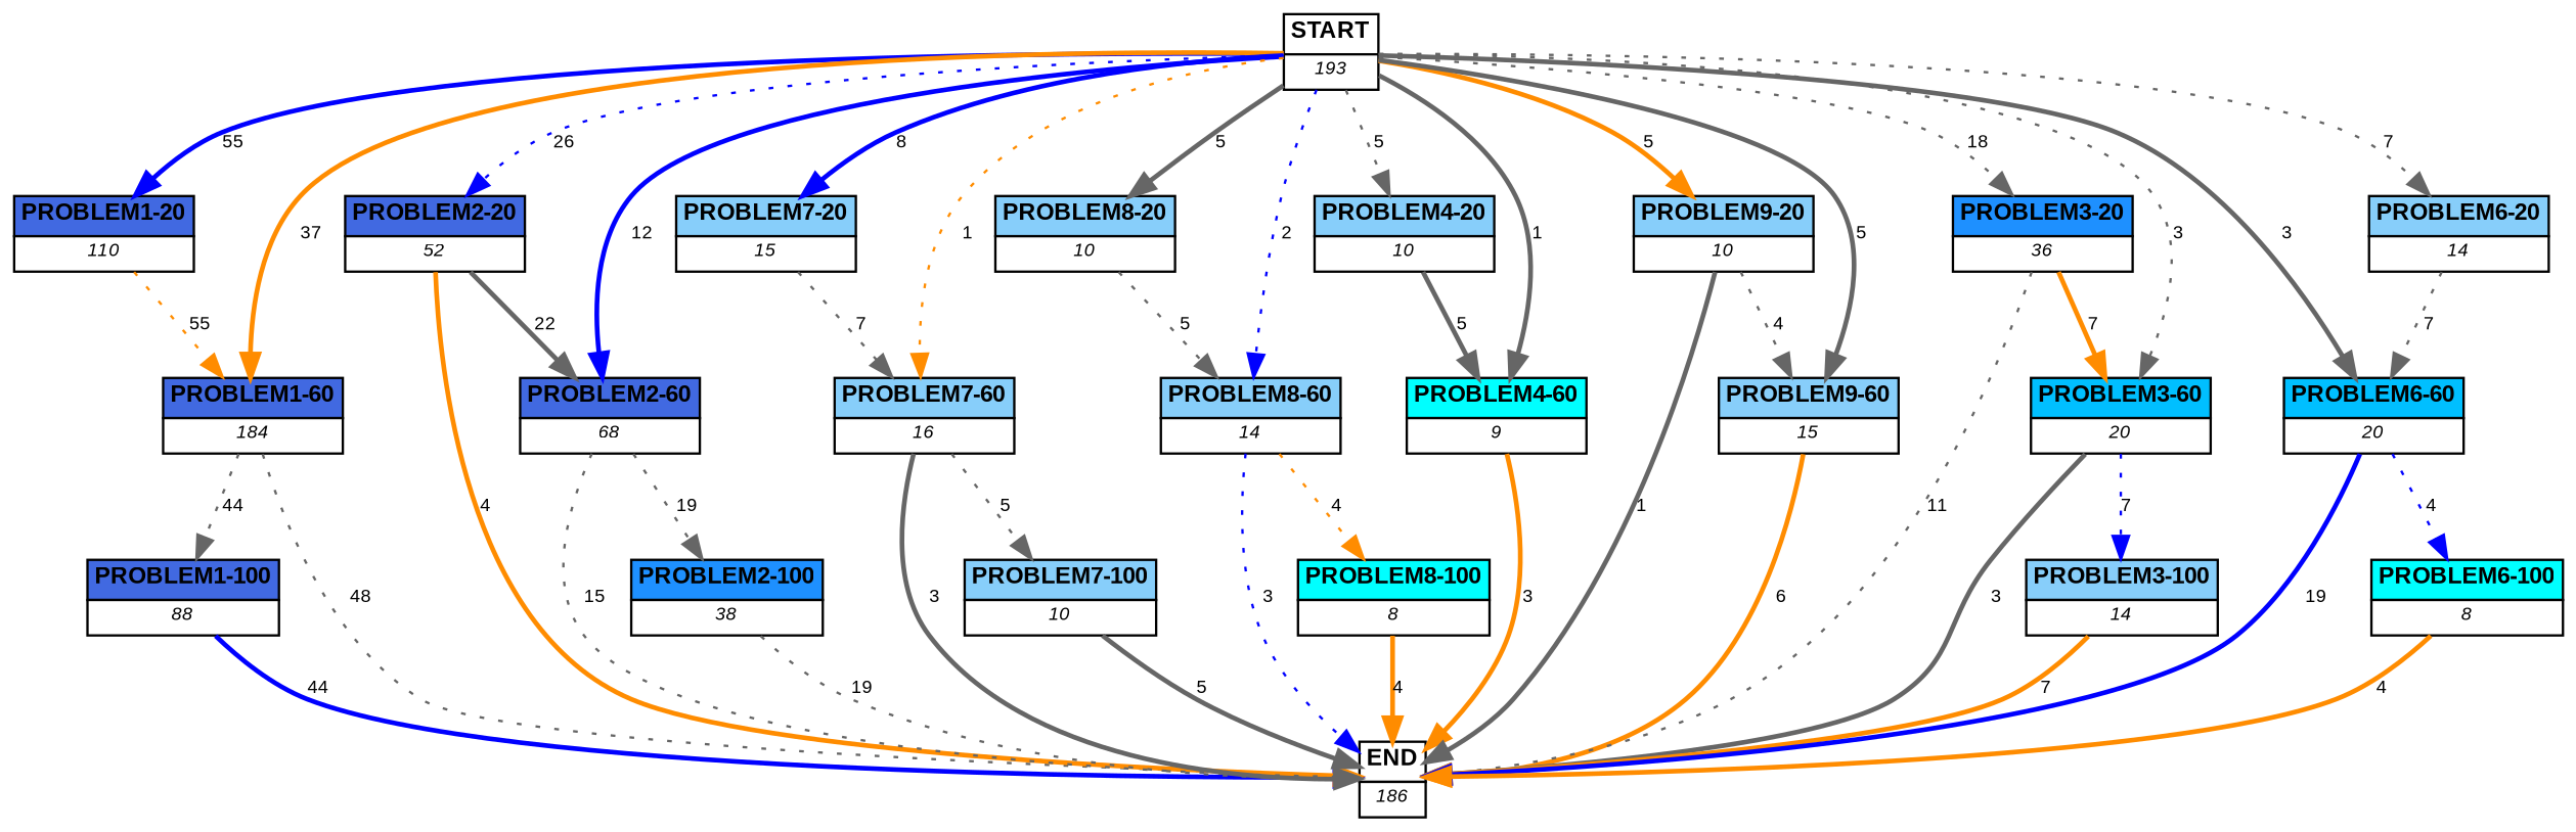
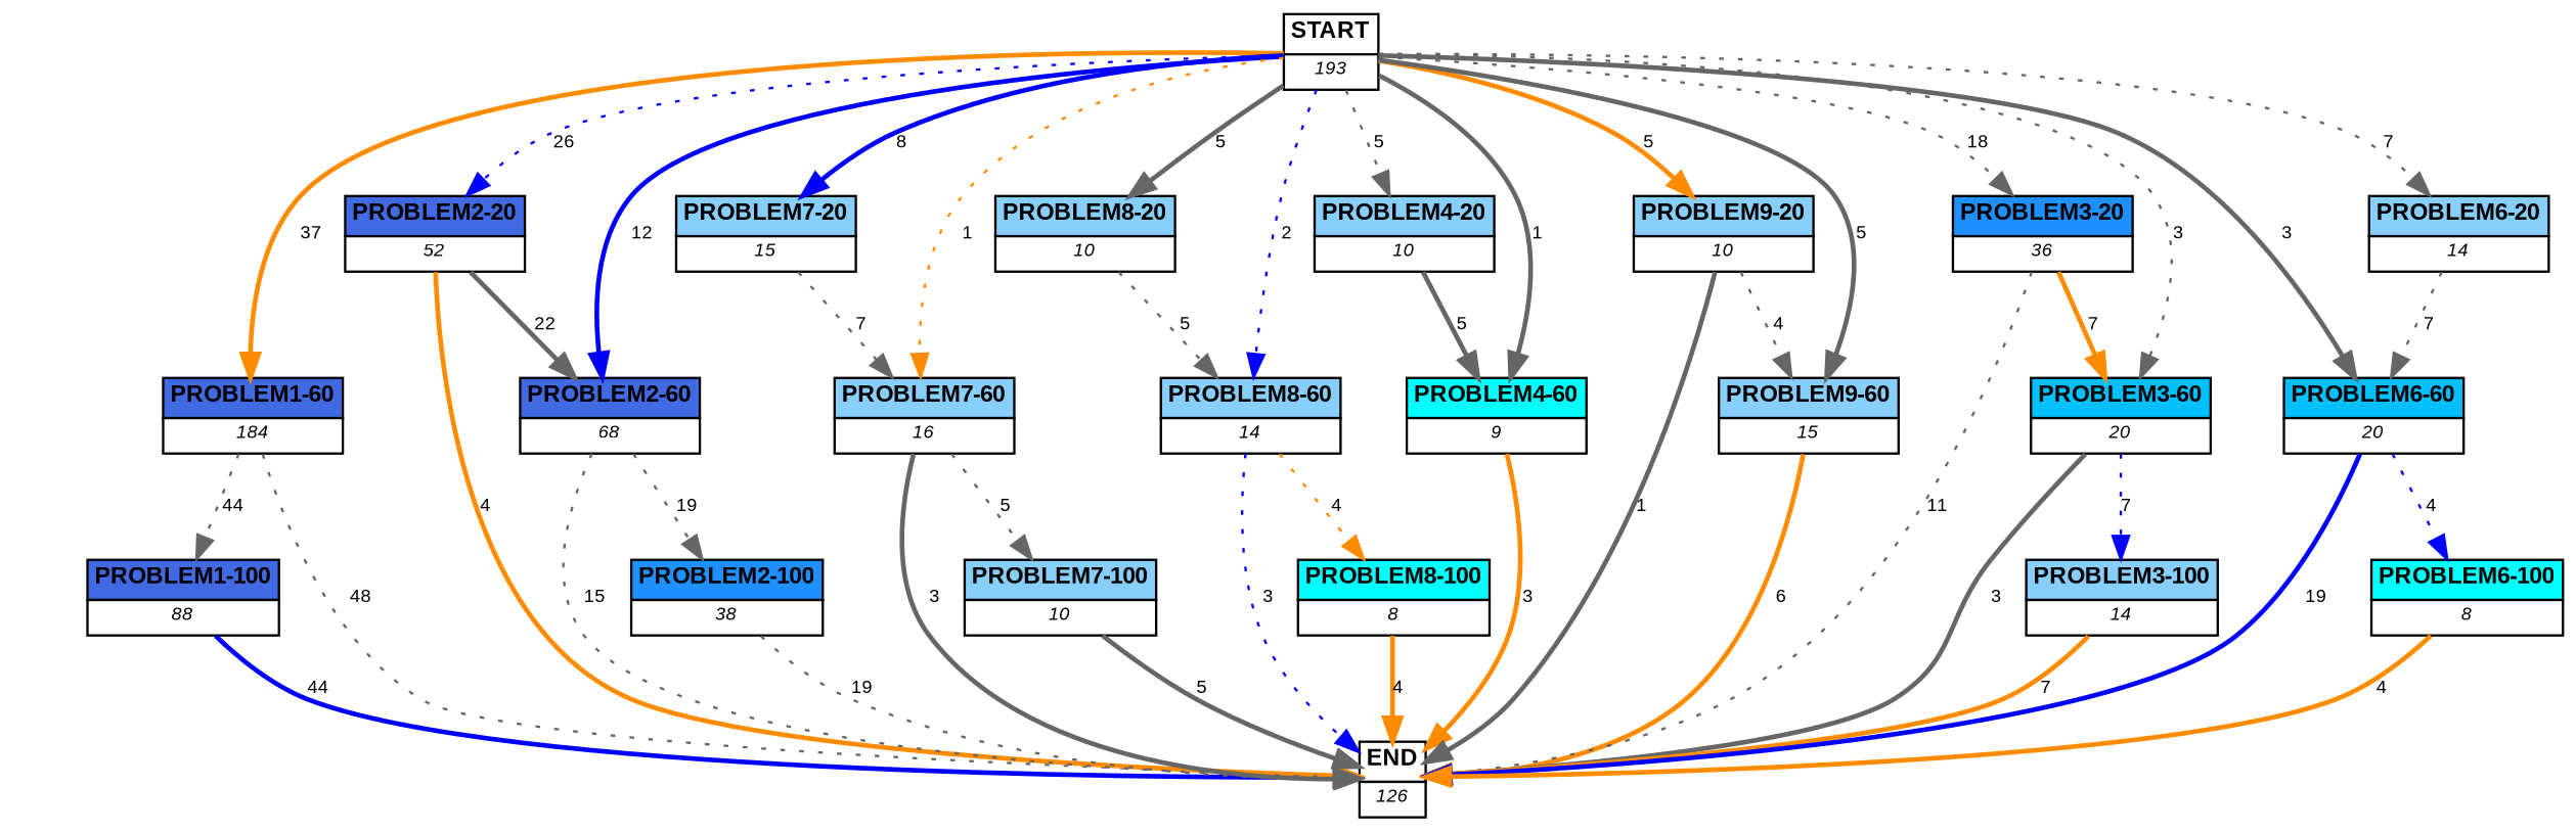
  digraph {
    node [shape=plain]
    edge [color=gray40 fontname=Arial fontsize=8 labelfloat=false style=bold]
-   n1 [label=<<table border="0" cellborder="1" cellspacing="0"><tr><td bgcolor="royalblue"><FONT face="Arial" POINT-SIZE="10"><b>PROBLEM1-20</b></FONT></td></tr><tr><td bgcolor="white"><FONT face="Arial" POINT-SIZE="8"><i>110</i></FONT></td></tr></table>>]
    n2 [label=<<table border="0" cellborder="1" cellspacing="0"><tr><td bgcolor="royalblue"><FONT face="Arial" POINT-SIZE="10"><b>PROBLEM1-60</b></FONT></td></tr><tr><td bgcolor="white"><FONT face="Arial" POINT-SIZE="8"><i>184</i></FONT></td></tr></table>>]
    n3 [label=<<table border="0" cellborder="1" cellspacing="0"><tr><td bgcolor="royalblue"><FONT face="Arial" POINT-SIZE="10"><b>PROBLEM1-100</b></FONT></td></tr><tr><td bgcolor="white"><FONT face="Arial" POINT-SIZE="8"><i>88</i></FONT></td></tr></table>>]
-   n4 [label=<<table border="0" cellborder="1" cellspacing="0"><tr><td bgcolor="white"><FONT face="Arial" POINT-SIZE="10"><b>END</b></FONT></td></tr><tr><td bgcolor="white"><FONT face="Arial" POINT-SIZE="8"><i>186</i></FONT></td></tr></table>>]
+   n4 [label=<<table border="0" cellborder="1" cellspacing="0"><tr><td bgcolor="white"><FONT face="Arial" POINT-SIZE="10"><b>END</b></FONT></td></tr><tr><td bgcolor="white"><FONT face="Arial" POINT-SIZE="8"><i>126</i></FONT></td></tr></table>>]
    n5 [label=<<table border="0" cellborder="1" cellspacing="0"><tr><td bgcolor="royalblue"><FONT face="Arial" POINT-SIZE="10"><b>PROBLEM2-20</b></FONT></td></tr><tr><td bgcolor="white"><FONT face="Arial" POINT-SIZE="8"><i>52</i></FONT></td></tr></table>>]
    n6 [label=<<table border="0" cellborder="1" cellspacing="0"><tr><td bgcolor="royalblue"><FONT face="Arial" POINT-SIZE="10"><b>PROBLEM2-60</b></FONT></td></tr><tr><td bgcolor="white"><FONT face="Arial" POINT-SIZE="8"><i>68</i></FONT></td></tr></table>>]
    n7 [label=<<table border="0" cellborder="1" cellspacing="0"><tr><td bgcolor="dodgerblue"><FONT face="Arial" POINT-SIZE="10"><b>PROBLEM2-100</b></FONT></td></tr><tr><td bgcolor="white"><FONT face="Arial" POINT-SIZE="8"><i>38</i></FONT></td></tr></table>>]
    n8 [label=<<table border="0" cellborder="1" cellspacing="0"><tr><td bgcolor="lightskyblue"><FONT face="Arial" POINT-SIZE="10"><b>PROBLEM7-20</b></FONT></td></tr><tr><td bgcolor="white"><FONT face="Arial" POINT-SIZE="8"><i>15</i></FONT></td></tr></table>>]
    n9 [label=<<table border="0" cellborder="1" cellspacing="0"><tr><td bgcolor="lightskyblue"><FONT face="Arial" POINT-SIZE="10"><b>PROBLEM7-60</b></FONT></td></tr><tr><td bgcolor="white"><FONT face="Arial" POINT-SIZE="8"><i>16</i></FONT></td></tr></table>>]
    n10 [label=<<table border="0" cellborder="1" cellspacing="0"><tr><td bgcolor="lightskyblue"><FONT face="Arial" POINT-SIZE="10"><b>PROBLEM7-100</b></FONT></td></tr><tr><td bgcolor="white"><FONT face="Arial" POINT-SIZE="8"><i>10</i></FONT></td></tr></table>>]
    n11 [label=<<table border="0" cellborder="1" cellspacing="0"><tr><td bgcolor="lightskyblue"><FONT face="Arial" POINT-SIZE="10"><b>PROBLEM8-20</b></FONT></td></tr><tr><td bgcolor="white"><FONT face="Arial" POINT-SIZE="8"><i>10</i></FONT></td></tr></table>>]
    n12 [label=<<table border="0" cellborder="1" cellspacing="0"><tr><td bgcolor="lightskyblue"><FONT face="Arial" POINT-SIZE="10"><b>PROBLEM8-60</b></FONT></td></tr><tr><td bgcolor="white"><FONT face="Arial" POINT-SIZE="8"><i>14</i></FONT></td></tr></table>>]
    n13 [label=<<table border="0" cellborder="1" cellspacing="0"><tr><td bgcolor="aqua"><FONT face="Arial" POINT-SIZE="10"><b>PROBLEM8-100</b></FONT></td></tr><tr><td bgcolor="white"><FONT face="Arial" POINT-SIZE="8"><i>8</i></FONT></td></tr></table>>]
    n14 [label=<<table border="0" cellborder="1" cellspacing="0"><tr><td bgcolor="lightskyblue"><FONT face="Arial" POINT-SIZE="10"><b>PROBLEM4-20</b></FONT></td></tr><tr><td bgcolor="white"><FONT face="Arial" POINT-SIZE="8"><i>10</i></FONT></td></tr></table>>]
    n15 [label=<<table border="0" cellborder="1" cellspacing="0"><tr><td bgcolor="aqua"><FONT face="Arial" POINT-SIZE="10"><b>PROBLEM4-60</b></FONT></td></tr><tr><td bgcolor="white"><FONT face="Arial" POINT-SIZE="8"><i>9</i></FONT></td></tr></table>>]
    n16 [label=<<table border="0" cellborder="1" cellspacing="0"><tr><td bgcolor="lightskyblue"><FONT face="Arial" POINT-SIZE="10"><b>PROBLEM9-20</b></FONT></td></tr><tr><td bgcolor="white"><FONT face="Arial" POINT-SIZE="8"><i>10</i></FONT></td></tr></table>>]
    n17 [label=<<table border="0" cellborder="1" cellspacing="0"><tr><td bgcolor="lightskyblue"><FONT face="Arial" POINT-SIZE="10"><b>PROBLEM9-60</b></FONT></td></tr><tr><td bgcolor="white"><FONT face="Arial" POINT-SIZE="8"><i>15</i></FONT></td></tr></table>>]
    n18 [label=<<table border="0" cellborder="1" cellspacing="0"><tr><td bgcolor="dodgerblue"><FONT face="Arial" POINT-SIZE="10"><b>PROBLEM3-20</b></FONT></td></tr><tr><td bgcolor="white"><FONT face="Arial" POINT-SIZE="8"><i>36</i></FONT></td></tr></table>>]
    n19 [label=<<table border="0" cellborder="1" cellspacing="0"><tr><td bgcolor="deepskyblue"><FONT face="Arial" POINT-SIZE="10"><b>PROBLEM3-60</b></FONT></td></tr><tr><td bgcolor="white"><FONT face="Arial" POINT-SIZE="8"><i>20</i></FONT></td></tr></table>>]
    n20 [label=<<table border="0" cellborder="1" cellspacing="0"><tr><td bgcolor="lightskyblue"><FONT face="Arial" POINT-SIZE="10"><b>PROBLEM3-100</b></FONT></td></tr><tr><td bgcolor="white"><FONT face="Arial" POINT-SIZE="8"><i>14</i></FONT></td></tr></table>>]
    n21 [label=<<table border="0" cellborder="1" cellspacing="0"><tr><td bgcolor="deepskyblue"><FONT face="Arial" POINT-SIZE="10"><b>PROBLEM6-60</b></FONT></td></tr><tr><td bgcolor="white"><FONT face="Arial" POINT-SIZE="8"><i>20</i></FONT></td></tr></table>>]
    n22 [label=<<table border="0" cellborder="1" cellspacing="0"><tr><td bgcolor="aqua"><FONT face="Arial" POINT-SIZE="10"><b>PROBLEM6-100</b></FONT></td></tr><tr><td bgcolor="white"><FONT face="Arial" POINT-SIZE="8"><i>8</i></FONT></td></tr></table>>]
    n23 [label=<<table border="0" cellborder="1" cellspacing="0"><tr><td bgcolor="lightskyblue"><FONT face="Arial" POINT-SIZE="10"><b>PROBLEM6-20</b></FONT></td></tr><tr><td bgcolor="white"><FONT face="Arial" POINT-SIZE="8"><i>14</i></FONT></td></tr></table>>]
    n24 [label=<<table border="0" cellborder="1" cellspacing="0"><tr><td bgcolor="white"><FONT face="Arial" POINT-SIZE="10"><b>START</b></FONT></td></tr><tr><td bgcolor="white"><FONT face="Arial" POINT-SIZE="8"><i>193</i></FONT></td></tr></table>>]
-   n1 -> n2 [color=darkorange label=55 style=dotted]
    n2 -> n3 [label=44 style=dotted]
    n2 -> n4 [label=48 style=dotted]
    n3 -> n4 [color=blue label=44]
    n5 -> n4 [color=darkorange label=4]
    n5 -> n6 [label=22]
    n6 -> n4 [label=15 style=dotted]
    n6 -> n7 [label=19 style=dotted]
    n7 -> n4 [label=19 style=dotted]
    n8 -> n9 [label=7 style=dotted]
    n9 -> n4 [label=3]
    n9 -> n10 [label=5 style=dotted]
    n10 -> n4 [label=5]
    n11 -> n12 [label=5 style=dotted]
    n12 -> n4 [color=blue label=3 style=dotted]
    n12 -> n13 [color=darkorange label=4 style=dotted]
    n13 -> n4 [color=darkorange label=4]
    n14 -> n15 [label=5]
    n15 -> n4 [color=darkorange label=3]
    n16 -> n4 [label=1]
    n16 -> n17 [label=4 style=dotted]
    n17 -> n4 [color=darkorange label=6]
    n18 -> n4 [label=11 style=dotted]
    n18 -> n19 [color=darkorange label=7]
    n19 -> n4 [label=3]
    n19 -> n20 [color=blue label=7 style=dotted]
    n20 -> n4 [color=darkorange label=7]
    n21 -> n4 [color=blue label=19]
    n21 -> n22 [color=blue label=4 style=dotted]
    n22 -> n4 [color=darkorange label=4]
    n23 -> n21 [label=7 style=dotted]
-   n24 -> n1 [color=blue label=55]
    n24 -> n2 [color=darkorange label=37]
    n24 -> n5 [color=blue label=26 style=dotted]
    n24 -> n6 [color=blue label=12]
    n24 -> n8 [color=blue label=8]
    n24 -> n9 [color=darkorange label=1 style=dotted]
    n24 -> n11 [label=5]
    n24 -> n12 [color=blue label=2 style=dotted]
    n24 -> n14 [label=5 style=dotted]
    n24 -> n15 [label=1]
    n24 -> n16 [color=darkorange label=5]
    n24 -> n17 [label=5]
    n24 -> n18 [label=18 style=dotted]
    n24 -> n19 [label=3 style=dotted]
    n24 -> n21 [label=3]
    n24 -> n23 [label=7 style=dotted]
  }
